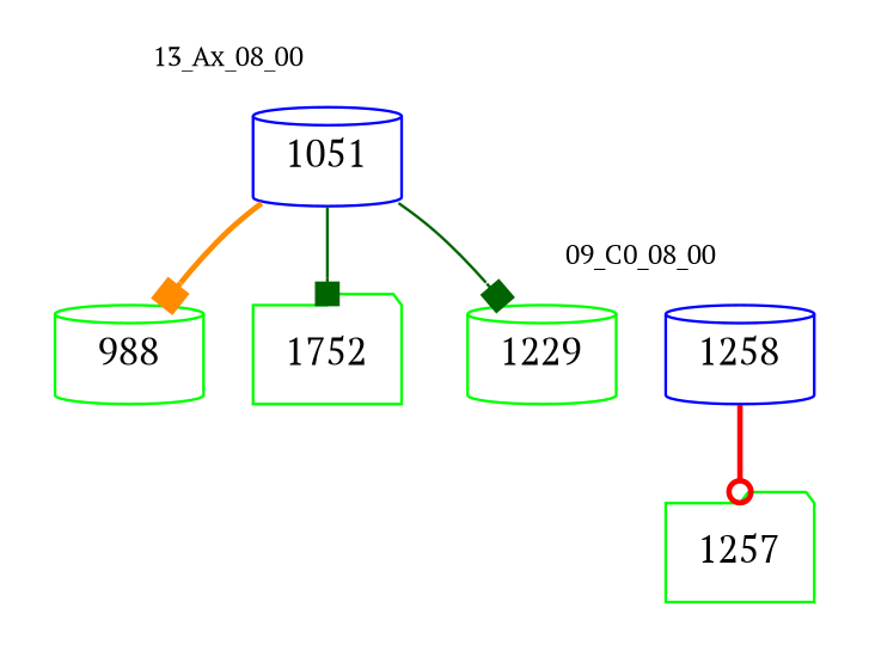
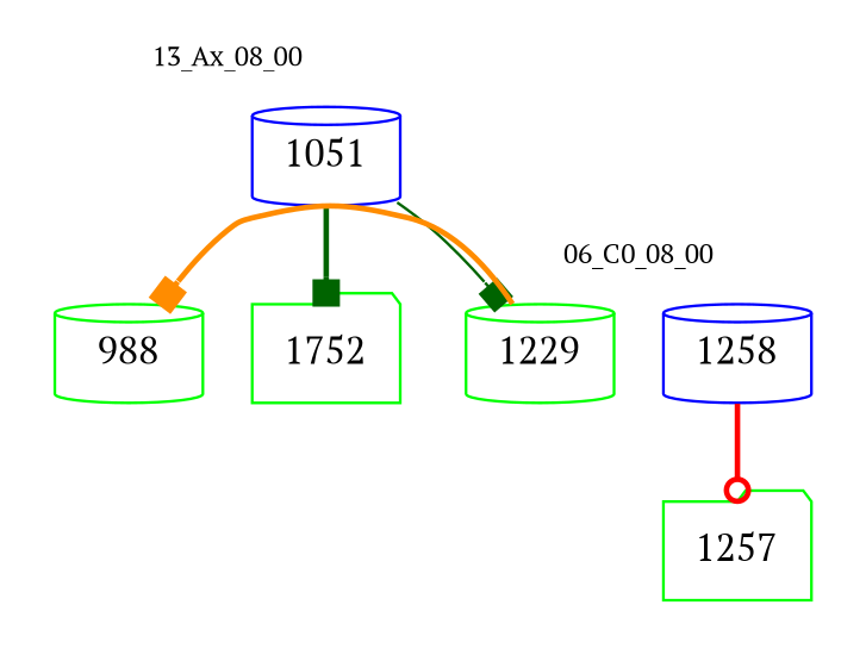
  digraph {
    fontname="PT Serif"
    node [color=green fontname="PT Serif" shape=cylinder]
    edge [arrowhead=box color=darkgreen fontname="PT Serif" style=bold]
    n1 [color=blue label=1051]
    n2 [label=988]
    n3 [label=1752 shape=folder]
    n4 [color=blue label=1258]
    n5 [label=1229]
    n6 [label=1257 shape=folder]
    subgraph cluster_1 {
      color=white
      fontsize=10
      label="13_Ax_08_00"
      n1
      n2
      n3
    }
    subgraph cluster_2 {
      color=white
      fontsize=10
-     label="09_C0_08_00"
+     label="06_C0_08_00"
      n4
      n5
      n6
    }
-   n1 -> n2 [color=darkorange]
-   n1 -> n3 [style=solid]
+   n5 -> n2 [color=darkorange]
+   n1 -> n3
    n1 -> n5 [style=solid]
    n4 -> n6 [arrowhead=odot color=red]
  }
